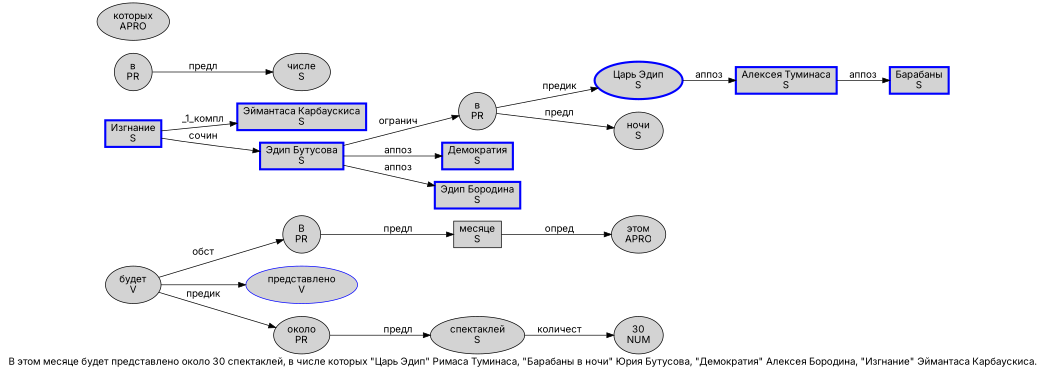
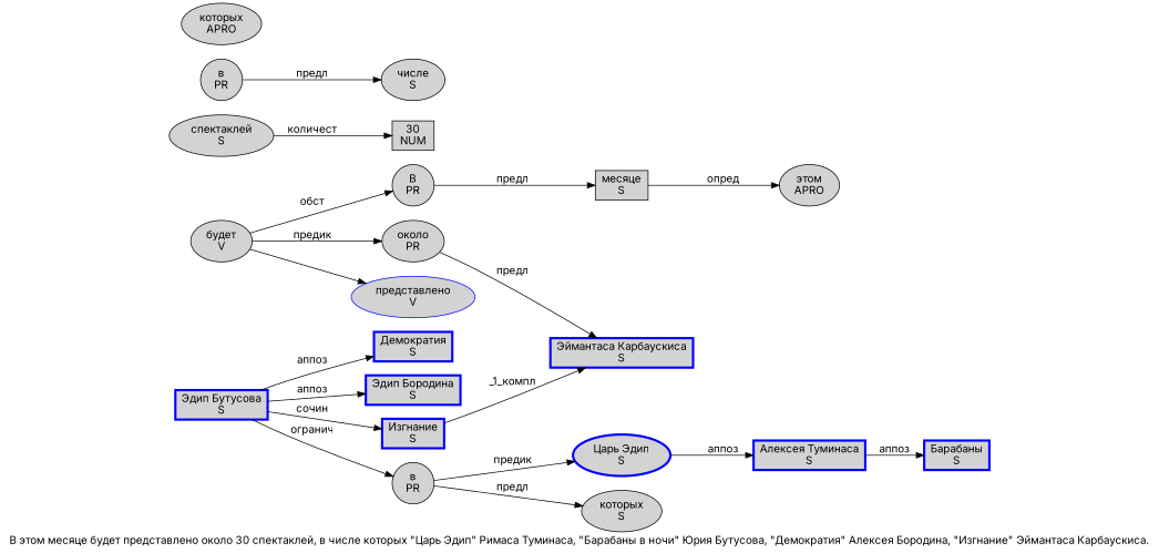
  digraph {
    fontname=Inter
    label="В этом месяце будет представлено около 30 спектаклей, в числе которых \"Царь Эдип\" Римаса Туминаса, \"Барабаны в ночи\" Юрия Бутусова, \"Демократия\" Алексея Бородина, \"Изгнание\" Эймантаса Карбаускиса."
    rankdir=LR
    node [fillcolor=lightgray fontname=Inter penwidth=1 shape=ellipse style=filled]
    edge [fontname=Inter]
    n1 [label="В\nPR"]
    n2 [label="месяце\nS" shape=box]
    n3 [label="этом\nAPRO"]
    n4 [label="будет\nV"]
    n5 [color=blue label="представлено\nV"]
    n6 [label="около\nPR"]
    n7 [label="спектаклей\nS"]
-   n8 [label="30\nNUM"]
+   n8 [label="30\nNUM" shape=box]
    n9 [color=blue label="Эймантаса Карбаускиса\nS" penwidth=3 shape=box]
    n10 [label="в\nPR"]
    n11 [label="числе\nS"]
    n12 [label="которых\nAPRO"]
    n13 [color=blue label="Царь Эдип\nS" penwidth=3]
    n14 [color=blue label="Алексея Туминаса\nS" penwidth=3 shape=box]
    n15 [color=blue label="Барабаны\nS" penwidth=3 shape=box]
    n16 [label="в\nPR"]
-   n17 [label="ночи\nS"]
+   n17 [label="которых\nS"]
    n18 [color=blue label="Эдип Бутусова\nS" penwidth=3 shape=box]
    n19 [color=blue label="Демократия\nS" penwidth=3 shape=box]
    n20 [color=blue label="Эдип Бородина\nS" penwidth=3 shape=box]
    n21 [color=blue label="Изгнание\nS" penwidth=3 shape=box]
    n1 -> n2 [label="предл"]
    n2 -> n3 [label="опред"]
    n4 -> n1 [label="обст"]
    n4 -> n5
    n4 -> n6 [label="предик"]
-   n6 -> n7 [label="предл"]
+   n6 -> n9 [label="предл"]
    n7 -> n8 [label="количест"]
    n10 -> n11 [label="предл"]
    n13 -> n14 [label="аппоз"]
    n14 -> n15 [label="аппоз"]
    n16 -> n13 [label="предик"]
    n16 -> n17 [label="предл"]
    n18 -> n16 [label="огранич"]
    n18 -> n19 [label="аппоз"]
    n18 -> n20 [label="аппоз"]
-   n21 -> n18 [label="сочин"]
+   n18 -> n21 [label="сочин"]
    n21 -> n9 [label="_1_компл"]
  }
